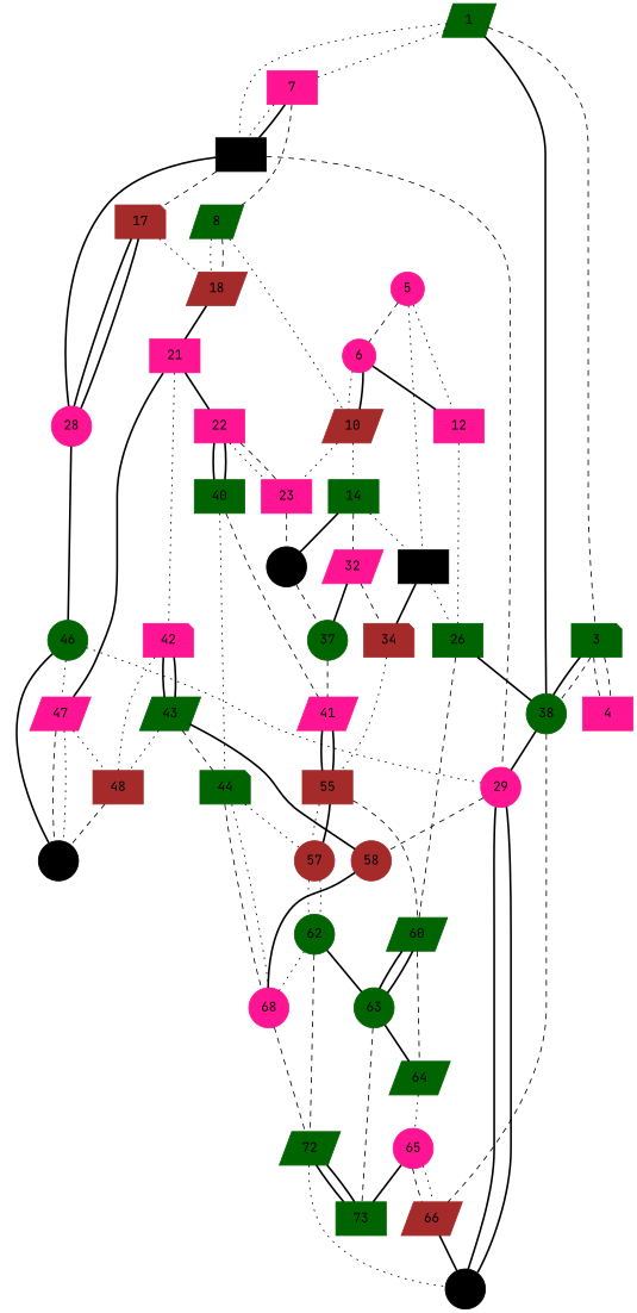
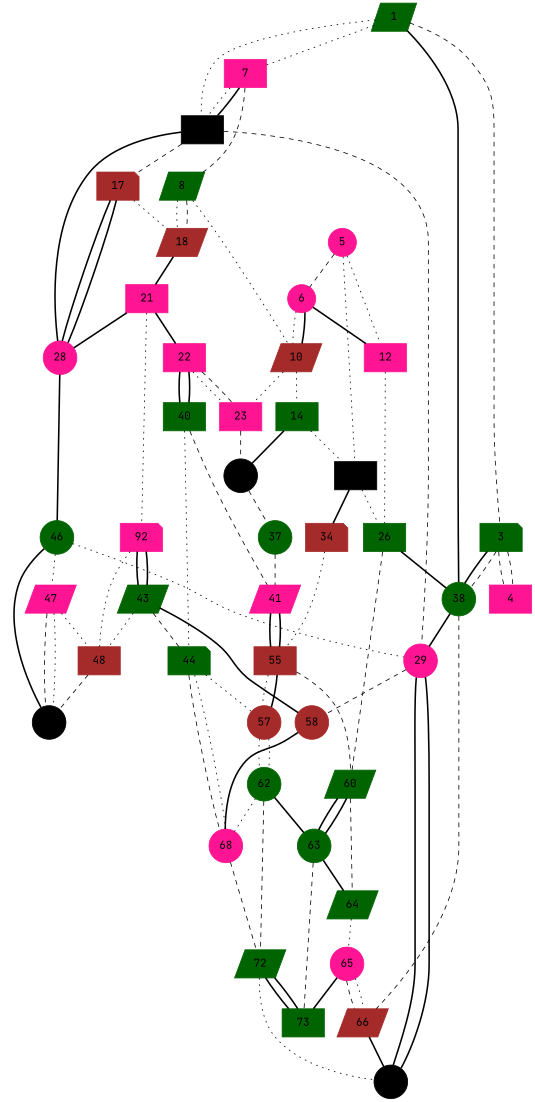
  graph {
    fontname="JetBrains Mono"
    node [color=darkgreen fontname="JetBrains Mono" shape=circle style=filled]
    edge [fontname="JetBrains Mono" style=bold]
    1 [shape=parallelogram super="+2"]
    3 [shape=note]
    7 [color=deeppink shape=box]
    16 [color=black shape=box super="+19"]
    38 [super="+59"]
    4 [color=deeppink shape=box]
    8 [shape=parallelogram super="+9"]
    17 [color=brown shape=note]
    28 [color=deeppink super="+30"]
    n10 [color=deeppink label=29 super="+50"]
    66 [color=brown shape=parallelogram super="+67"]
    5 [color=deeppink super="+11"]
    12 [color=deeppink shape=box]
    6 [color=deeppink]
    15 [color=black shape=box super="+25"]
    26 [shape=box super="+27"]
    10 [color=brown shape=parallelogram super="+13"]
    34 [color=brown shape=note]
    14 [shape=box super="+31"]
    23 [color=deeppink shape=box super="+24"]
    18 [color=brown shape=parallelogram super="+20"]
    21 [color=deeppink shape=box super="+29"]
-   32 [color=deeppink shape=parallelogram super="+33"]
    35 [color=black super="+36"]
    60 [shape=parallelogram super="+61"]
    37 [super="+39"]
    55 [color=brown shape=box super="+56"]
    46 [super="+51"]
    58 [color=brown]
    76 [color=black]
    22 [color=deeppink shape=box]
-   42 [color=deeppink shape=note]
+   42 [color=deeppink shape=note label=92]
    40 [shape=box]
    43 [shape=parallelogram super="+54"]
    48 [color=brown shape=box super="+53"]
    41 [color=deeppink shape=parallelogram]
    44 [shape=note super="+45"]
    63 [super="+71"]
    64 [shape=parallelogram]
    47 [color=deeppink shape=parallelogram]
    52 [color=black]
    57 [color=brown]
    68 [color=deeppink super="+70"]
    62 [super="+69"]
    72 [shape=parallelogram super="+75"]
    73 [shape=box]
    65 [color=deeppink super="+74"]
    1 -- 3 [style=dashed]
    1 -- 7 [style=dotted]
    1 -- 16 [style=dotted]
    1 -- 38
    3 -- 38
    3 -- 38 [style=dashed]
    3 -- 4 [style=dashed]
    3 -- 4 [style=dashed]
    7 -- 16 [style=dotted]
    7 -- 16
    7 -- 8 [style=dashed]
    16 -- 17 [style=dashed]
    16 -- 28
    16 -- n10 [style=dashed]
    38 -- n10
    38 -- 66 [style=dashed]
    8 -- 10 [style=dotted]
    8 -- 18 [style=dotted weight=2]
    8 -- 18 [style=dashed]
    17 -- 28
    17 -- 28
    17 -- 18 [style=dotted]
    28 -- 46
    n10 -- 58 [style=dashed]
    n10 -- 76
    n10 -- 76
    66 -- 76
    5 -- 12 [style=dotted]
    5 -- 6 [style=dashed]
    5 -- 15 [style=dotted]
    12 -- 26 [style=dotted]
    6 -- 12
    6 -- 10 [style=dotted]
    6 -- 10
    15 -- 26 [style=dotted]
    15 -- 34
    26 -- 38
    26 -- 60 [style=dashed]
    10 -- 14 [style=dotted]
    10 -- 23 [style=dotted]
    34 -- 55 [style=dotted]
    14 -- 15 [style=dotted]
-   14 -- 32 [style=dashed]
    14 -- 35
    23 -- 35 [style=dashed weight=2]
    18 -- 21
-   21 -- 47
+   21 -- 28
    21 -- 22
    21 -- 42 [style=dotted]
-   32 -- 34 [style=dashed]
-   32 -- 37 [weight=2]
    35 -- 37 [style=dashed]
    60 -- 63
    60 -- 63
    60 -- 64 [style=dashed]
    37 -- 41 [style=dashed]
    55 -- 60 [style=dashed]
    55 -- 57 [style=dotted]
    55 -- 57
    46 -- n10 [style=dotted]
    46 -- 47 [style=dotted]
    46 -- 52
    58 -- 68
    22 -- 23 [style=dotted]
    22 -- 23 [style=dashed]
    22 -- 40
    22 -- 40
    42 -- 43
    42 -- 43
    42 -- 48 [style=dotted]
    40 -- 41 [style=dashed]
    40 -- 44 [style=dotted]
    43 -- 58
    43 -- 48 [style=dotted]
    43 -- 44 [style=dashed]
    48 -- 52 [style=dashed]
    41 -- 55
    41 -- 55
    44 -- 57 [style=dotted]
    44 -- 68 [style=dashed]
    44 -- 68 [style=dotted]
    63 -- 64
    63 -- 73 [style=dashed]
    64 -- 65 [style=dotted]
    47 -- 48 [style=dotted]
    47 -- 52 [style=dashed]
    47 -- 52 [style=dotted]
    57 -- 62 [style=dotted]
    57 -- 62 [style=dotted]
    68 -- 72 [style=dashed]
    62 -- 63
    62 -- 68 [style=dotted]
    62 -- 72 [style=dashed]
    72 -- 76 [style=dotted]
    72 -- 73
    72 -- 73
    65 -- 66 [style=dashed weight=2]
    65 -- 66 [style=dotted]
    65 -- 73
  }
